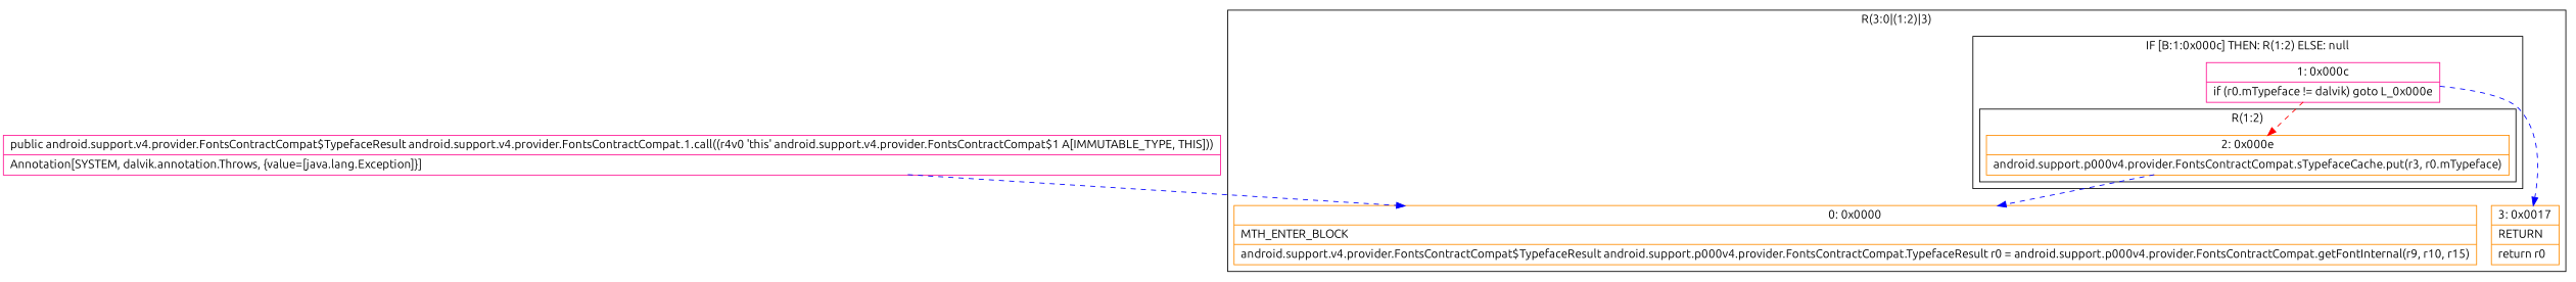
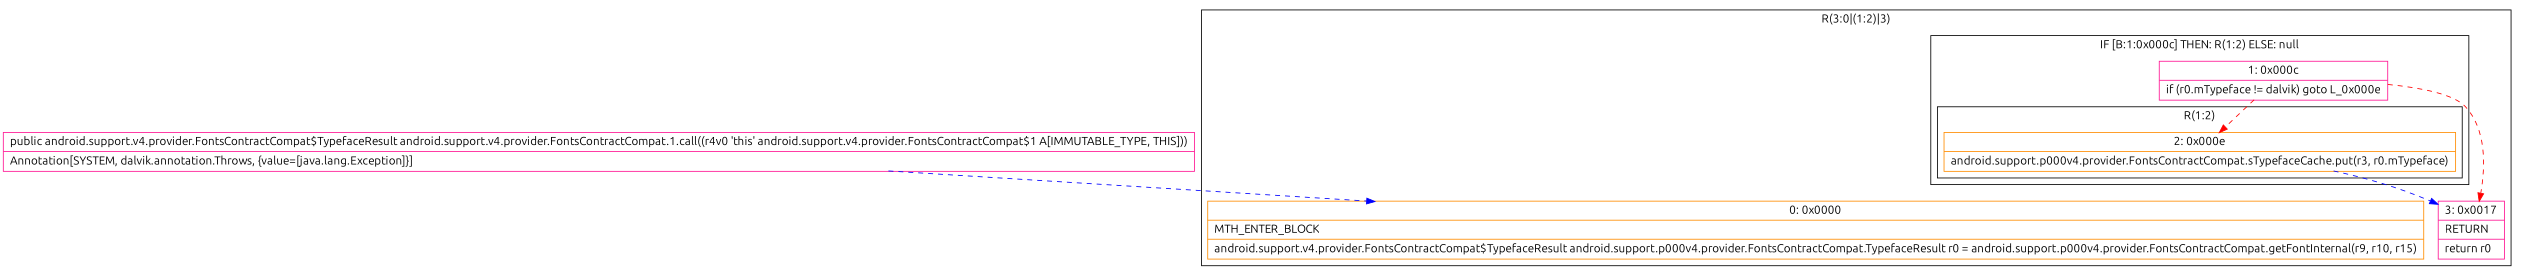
  digraph {
    fontname=Ubuntu
    node [color=darkorange fontname=Ubuntu shape=record]
    edge [color=blue fontname=Ubuntu style=dashed]
    n1 [label="{2\:\ 0x000e|android.support.p000v4.provider.FontsContractCompat.sTypefaceCache.put(r3, r0.mTypeface)\l}"]
    n2 [color=deeppink label="{1\:\ 0x000c|if (r0.mTypeface != dalvik) goto L_0x000e\l}"]
    n3 [label="{0\:\ 0x0000|MTH_ENTER_BLOCK\l|android.support.v4.provider.FontsContractCompat$TypefaceResult android.support.p000v4.provider.FontsContractCompat.TypefaceResult r0 = android.support.p000v4.provider.FontsContractCompat.getFontInternal(r9, r10, r15)\l}"]
-   n4 [label="{3\:\ 0x0017|RETURN\l|return r0\l}"]
+   n4 [color=deeppink label="{3\:\ 0x0017|RETURN\l|return r0\l}"]
    n5 [color=deeppink label="{public android.support.v4.provider.FontsContractCompat$TypefaceResult android.support.v4.provider.FontsContractCompat.1.call((r4v0 'this' android.support.v4.provider.FontsContractCompat$1 A[IMMUTABLE_TYPE, THIS]))  | Annotation[SYSTEM, dalvik.annotation.Throws, \{value=[java.lang.Exception]\}]\l}"]
    subgraph cluster_1 {
      label="R(3:0|(1:2)|3)"
      n3
      n4
      subgraph cluster_2 {
        label="IF [B:1:0x000c] THEN: R(1:2) ELSE: null"
        n2
        subgraph cluster_3 {
          label="R(1:2)"
          n1
        }
      }
    }
-   n1 -> n3
+   n1 -> n4
    n2 -> n1 [color=red]
-   n2 -> n4
+   n2 -> n4 [color=red]
    n5 -> n3
  }
